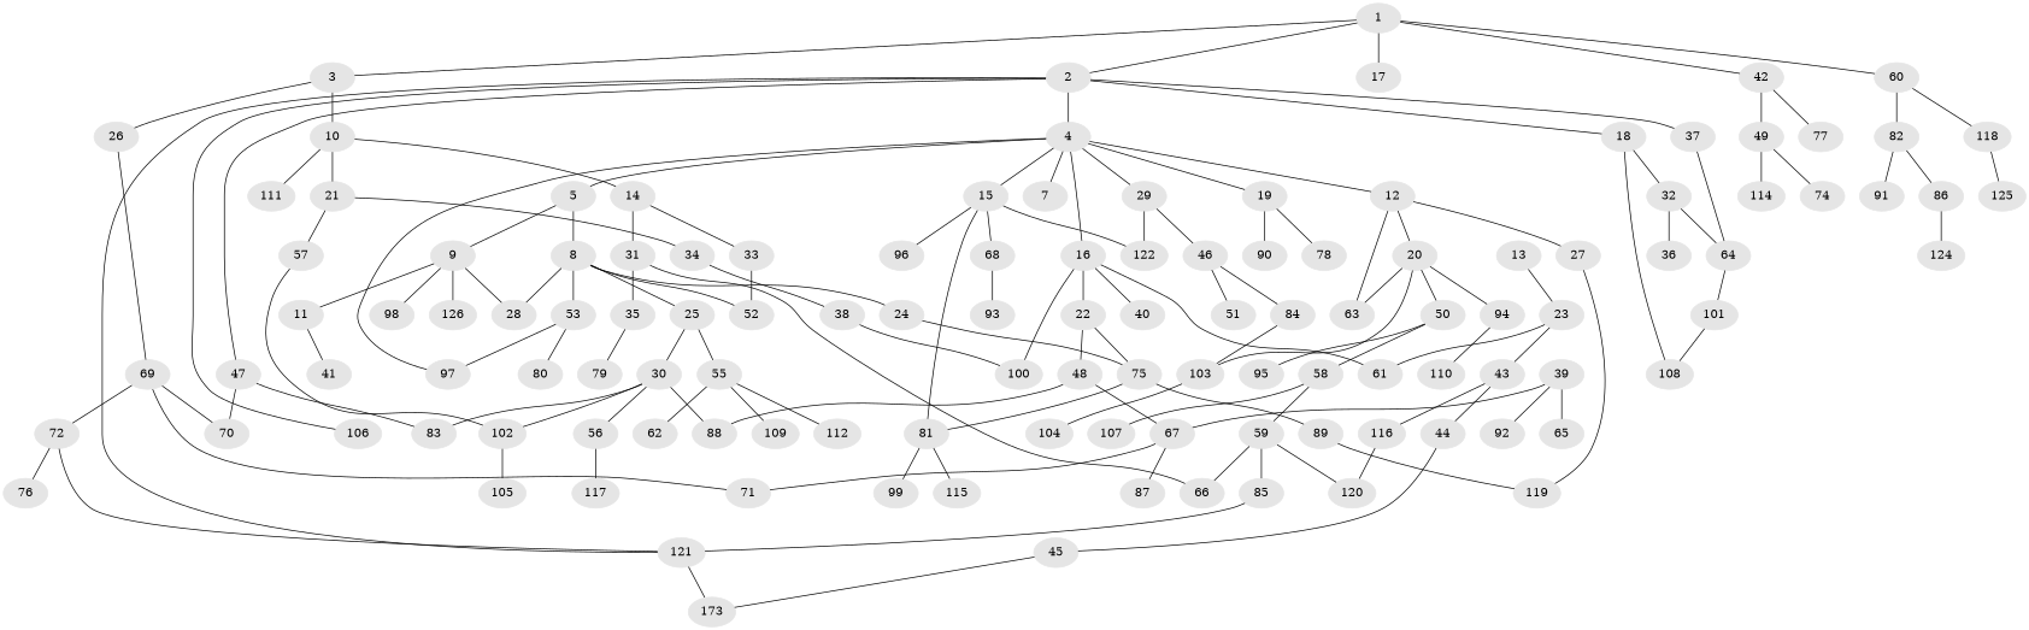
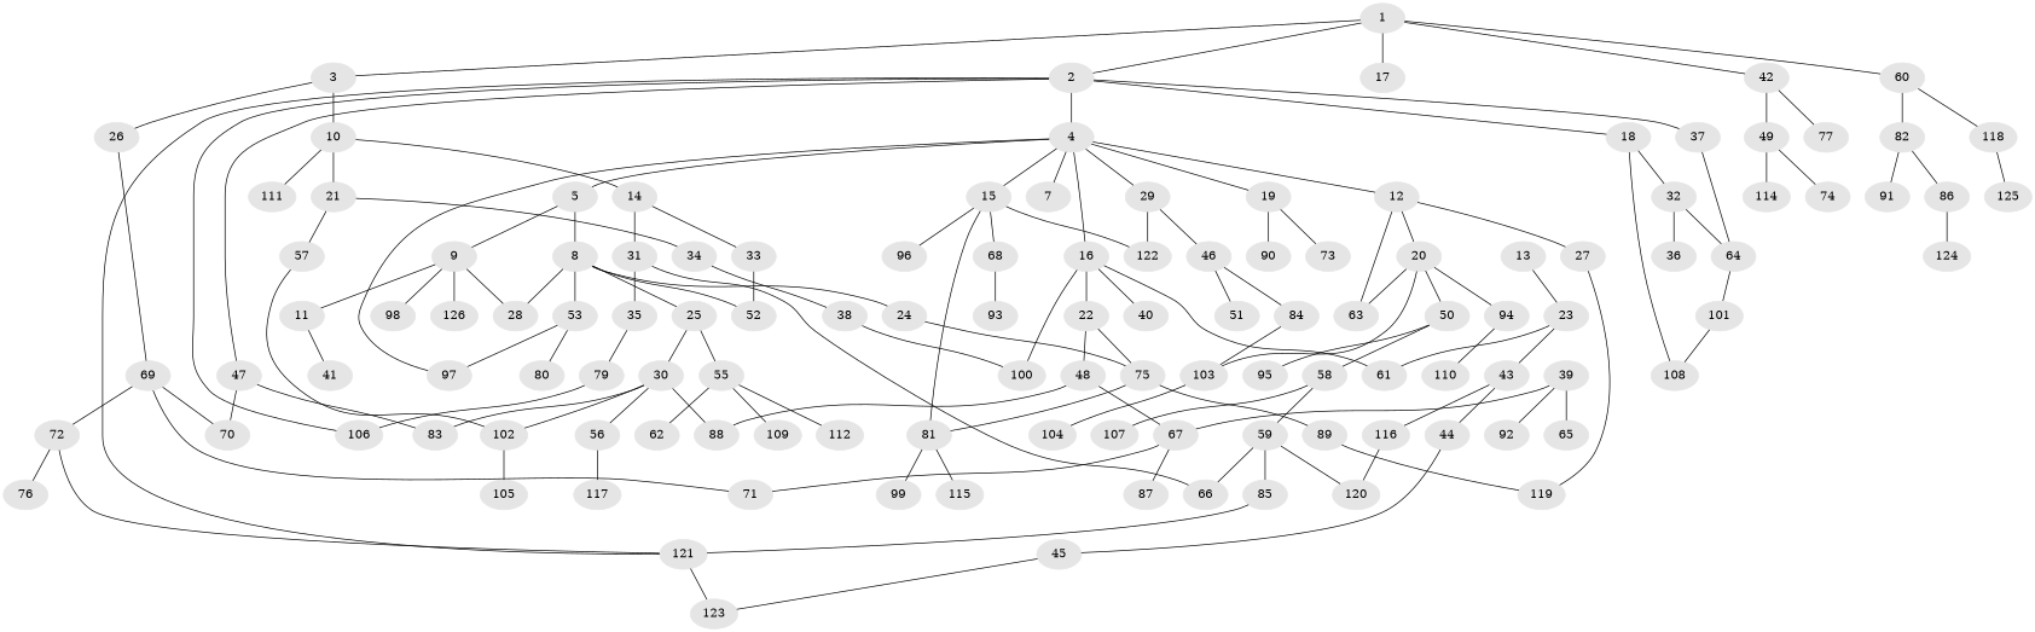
  graph {
    node [color=gray90 style=filled]
    1
    2
    3
    17
    42
    60
    4
    18
    37
    47
    106
    121
    10
    26
    49
    77
    82
    118
    5
    7
    12
    15
    16
    19
    29
    97
    32
    108
    64
    83
    70
-   123 [label=173]
+   123
    14
    21
    111
    69
    8
    9
    20
    27
    63
    68
    81
    96
    122
    22
    40
    61
    100
-   73 [label=78]
+   73
    90
    46
    24
    25
    28
    52
    53
    11
    98
    126
    13
    23
    39
    65
    67
    92
    75
    30
    55
    80
    41
    31
    33
    34
    57
    50
    94
    103
    119
    43
    35
    66
    93
    99
    115
    48
    36
    58
    95
    110
    104
    38
    102
    88
    89
    44
    116
    56
    62
    109
    112
    71
    72
    51
    84
    117
    105
    79
    101
    87
    74
    114
    45
    120
    59
    107
    85
    86
    91
    125
    76
    124
    1 -- 2
    1 -- 3
    1 -- 17
    1 -- 42
    1 -- 60
    2 -- 4
    2 -- 18
    2 -- 37
    2 -- 47
    2 -- 106
    2 -- 121
    3 -- 10
    3 -- 26
    42 -- 49
    42 -- 77
    60 -- 82
    60 -- 118
    4 -- 5
    4 -- 7
    4 -- 12
    4 -- 15
    4 -- 16
    4 -- 19
    4 -- 29
    4 -- 97
    18 -- 32
    18 -- 108
    37 -- 64
    47 -- 83
    47 -- 70
    121 -- 123
    10 -- 14
    10 -- 21
    10 -- 111
    26 -- 69
    49 -- 74
    49 -- 114
    82 -- 86
    82 -- 91
    118 -- 125
    5 -- 8
    5 -- 9
    12 -- 20
    12 -- 27
    12 -- 63
    15 -- 68
    15 -- 81
    15 -- 96
    15 -- 122
    16 -- 22
    16 -- 40
    16 -- 61
    16 -- 100
    19 -- 73
    19 -- 90
    29 -- 122
    29 -- 46
    32 -- 64
    32 -- 36
    64 -- 101
    14 -- 31
    14 -- 33
    21 -- 34
    21 -- 57
    69 -- 70
    69 -- 71
    69 -- 72
    8 -- 24
    8 -- 25
    8 -- 28
    8 -- 52
    8 -- 53
    9 -- 28
    9 -- 11
    9 -- 98
    9 -- 126
    20 -- 63
    20 -- 50
    20 -- 94
    20 -- 103
    27 -- 119
    68 -- 93
    81 -- 99
    81 -- 115
    22 -- 75
    22 -- 48
    46 -- 51
    46 -- 84
    24 -- 75
    25 -- 30
    25 -- 55
    53 -- 97
    53 -- 80
    11 -- 41
    13 -- 23
    23 -- 61
    23 -- 43
    39 -- 65
    39 -- 67
    39 -- 92
    67 -- 71
    67 -- 87
    75 -- 81
    75 -- 89
    30 -- 83
    30 -- 102
    30 -- 88
    30 -- 56
    55 -- 62
    55 -- 109
    55 -- 112
    31 -- 35
    31 -- 66
    33 -- 52
    34 -- 38
    57 -- 102
    50 -- 58
    50 -- 95
    94 -- 110
    103 -- 104
    43 -- 44
    43 -- 116
    35 -- 79
    48 -- 67
    48 -- 88
    58 -- 59
    58 -- 107
    38 -- 100
    102 -- 105
    89 -- 119
    44 -- 45
    116 -- 120
    56 -- 117
    72 -- 121
    72 -- 76
    84 -- 103
+   79 -- 106
    101 -- 108
    45 -- 123
    59 -- 66
    59 -- 120
    59 -- 85
    85 -- 121
    86 -- 124
  }
